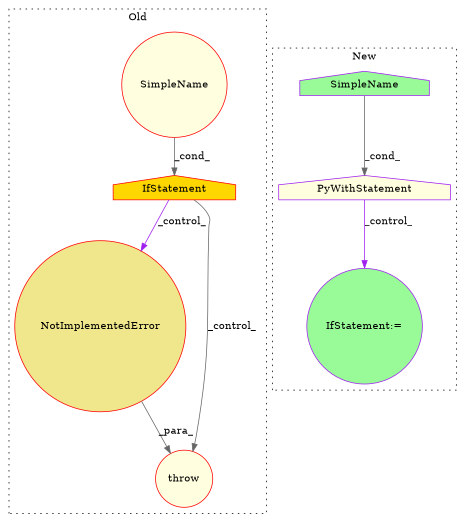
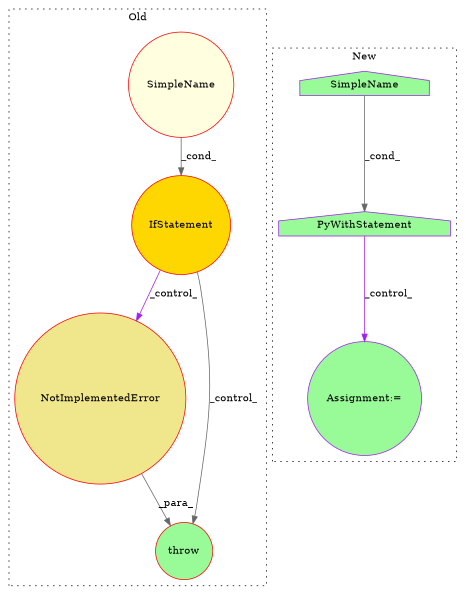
  digraph {
    node [a=42 color=red fillcolor=palegreen shape=circle style=filled]
    edge [color=gray40]
    n1 [a=32 fillcolor=khaki l="20,1" label=NotImplementedError s="22209,22292"]
-   n2 [a=53 fillcolor=lightyellow l=6 label=throw s=22203]
+   n2 [a=53 l=6 label=throw s=22203]
    n3 [fillcolor=lightyellow label=SimpleName]
-   n4 [a=25 fillcolor=gold l="4,2" label=IfStatement s="21876,21894" shape=house]
-   n5 [a=104 color=purple fillcolor=lightyellow l="10,2" label=PyWithStatement s="23670,23708" shape=house]
-   n6 [a=7 color=purple l=1 label="IfStatement:=" s=24096]
+   n4 [a=25 fillcolor=gold l="4,2" label=IfStatement s="21876,21894"]
+   n5 [a=104 color=purple l="10,2" label=PyWithStatement s="23670,23708" shape=house]
+   n6 [a=7 color=purple l=1 label="Assignment:=" s=24096]
    n7 [color=purple label=SimpleName shape=house]
    subgraph cluster_1 {
      label=Old
      style=dotted
      n1
      n2
      n3
      n4
    }
    subgraph cluster_2 {
      label=New
      style=dotted
      n5
      n6
      n7
    }
    n1 -> n2 [label=_para_]
    n3 -> n4 [label=_cond_]
    n4 -> n1 [color=purple label=_control_]
    n4 -> n2 [label=_control_]
    n5 -> n6 [color=purple label=_control_]
    n7 -> n5 [label=_cond_]
  }
